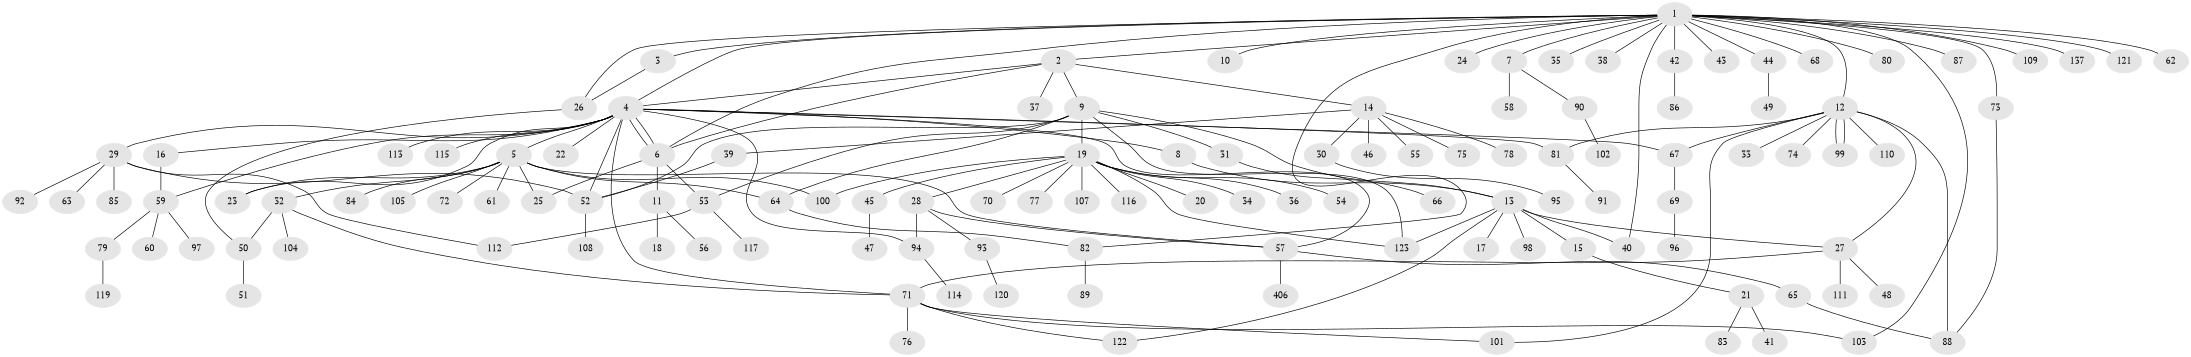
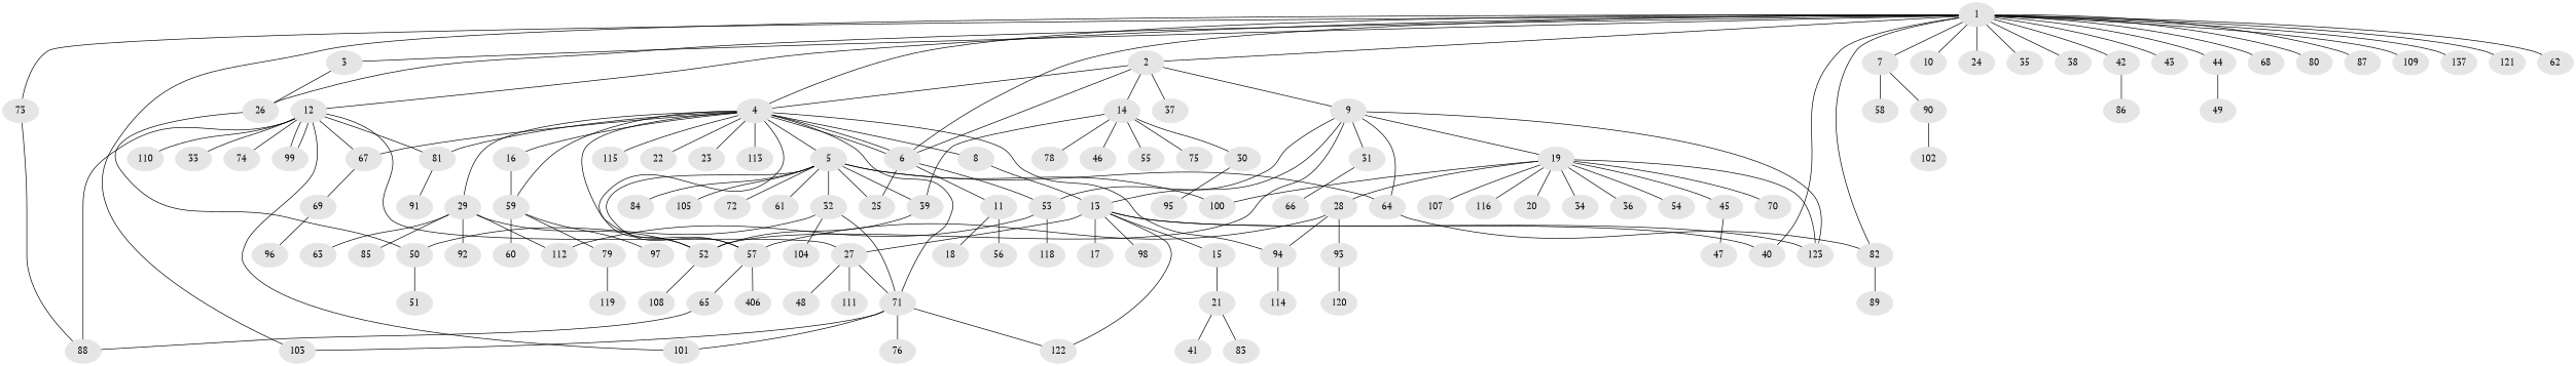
  graph {
    fontname="PT Serif"
    node [color=gray90 fontname="PT Serif" style=filled]
    edge [fontname="PT Serif"]
    1
    2
    3
    4
    6
    7
    10
    12
    24
    26
    35
    38
    40
    42
    43
    44
    68
    73
    80
    82
    87
    103
    109
    n24 [label=137]
    121
    62
    9
    14
    37
    5
    8
    16
    22
    23
    29
    52
    57
    59
    67
    71
    81
    94
    113
    115
    25
    11
    53
    58
    90
    27
    33
    74
    88
    99
    101
    110
    50
    86
    49
    89
    64
    13
    19
    31
    123
    39
    30
    46
    55
    75
    78
    72
    32
    61
    84
    100
    105
    63
    85
    92
    112
    108
    65
    n84 [label=406]
    60
    79
    97
    69
    122
    76
    91
    114
    104
    18
    56
-   118 [label=117]
+   118
    102
    15
    17
    98
    20
    28
    34
    36
    45
    54
    70
-   77
    107
    116
    66
    48
    111
    21
    95
    41
    83
    93
    47
    51
    120
    119
    96
    1 -- 2
    1 -- 3
    1 -- 4
    1 -- 6
    1 -- 7
    1 -- 10
    1 -- 12
    1 -- 24
    1 -- 26
    1 -- 35
    1 -- 38
    1 -- 40
    1 -- 42
    1 -- 43
    1 -- 44
    1 -- 68
    1 -- 73
    1 -- 80
    1 -- 82
    1 -- 87
    1 -- 103
    1 -- 109
    1 -- n24
    1 -- 121
    1 -- 62
    2 -- 4
    2 -- 6
    2 -- 9
    2 -- 14
    2 -- 37
    3 -- 26
    4 -- 6
    4 -- 6
    4 -- 5
    4 -- 8
    4 -- 16
    4 -- 22
    4 -- 23
    4 -- 29
    4 -- 52
    4 -- 57
    4 -- 59
    4 -- 67
    4 -- 71
    4 -- 81
    4 -- 94
    4 -- 113
    4 -- 115
    6 -- 25
    6 -- 11
    6 -- 53
    7 -- 58
    7 -- 90
    12 -- 67
    12 -- 81
    12 -- 27
    12 -- 33
    12 -- 74
    12 -- 88
    12 -- 99
    12 -- 99
    12 -- 101
    12 -- 110
    26 -- 50
    42 -- 86
    44 -- 49
    73 -- 88
    82 -- 89
    9 -- 52
    9 -- 53
    9 -- 64
    9 -- 13
    9 -- 19
    9 -- 31
    9 -- 123
    14 -- 39
    14 -- 30
    14 -- 46
    14 -- 55
    14 -- 75
    14 -- 78
    5 -- 57
    5 -- 25
    5 -- 64
-   5 -- 23
+   5 -- 39
    5 -- 72
    5 -- 32
    5 -- 61
    5 -- 84
    5 -- 100
    5 -- 105
    8 -- 13
    16 -- 59
    29 -- 52
    29 -- 63
    29 -- 85
    29 -- 92
    29 -- 112
    52 -- 108
    57 -- 65
    57 -- n84
    59 -- 60
    59 -- 79
    59 -- 97
    67 -- 69
    71 -- 103
    71 -- 101
    71 -- 122
    71 -- 76
    81 -- 91
    94 -- 114
    11 -- 18
    11 -- 56
    53 -- 112
    53 -- 118
    90 -- 102
    27 -- 71
    27 -- 48
    27 -- 111
    50 -- 51
    64 -- 82
    13 -- 40
    13 -- 27
    13 -- 123
    13 -- 122
    13 -- 15
    13 -- 17
    13 -- 98
    19 -- 123
    19 -- 100
    19 -- 20
    19 -- 28
    19 -- 34
    19 -- 36
    19 -- 45
    19 -- 54
    19 -- 70
-   19 -- 77
    19 -- 107
    19 -- 116
    31 -- 66
    39 -- 52
    30 -- 95
    32 -- 71
    32 -- 50
    32 -- 104
    65 -- 88
    79 -- 119
    69 -- 96
    15 -- 21
    28 -- 57
    28 -- 94
    28 -- 93
    45 -- 47
    21 -- 41
    21 -- 83
    93 -- 120
  }
